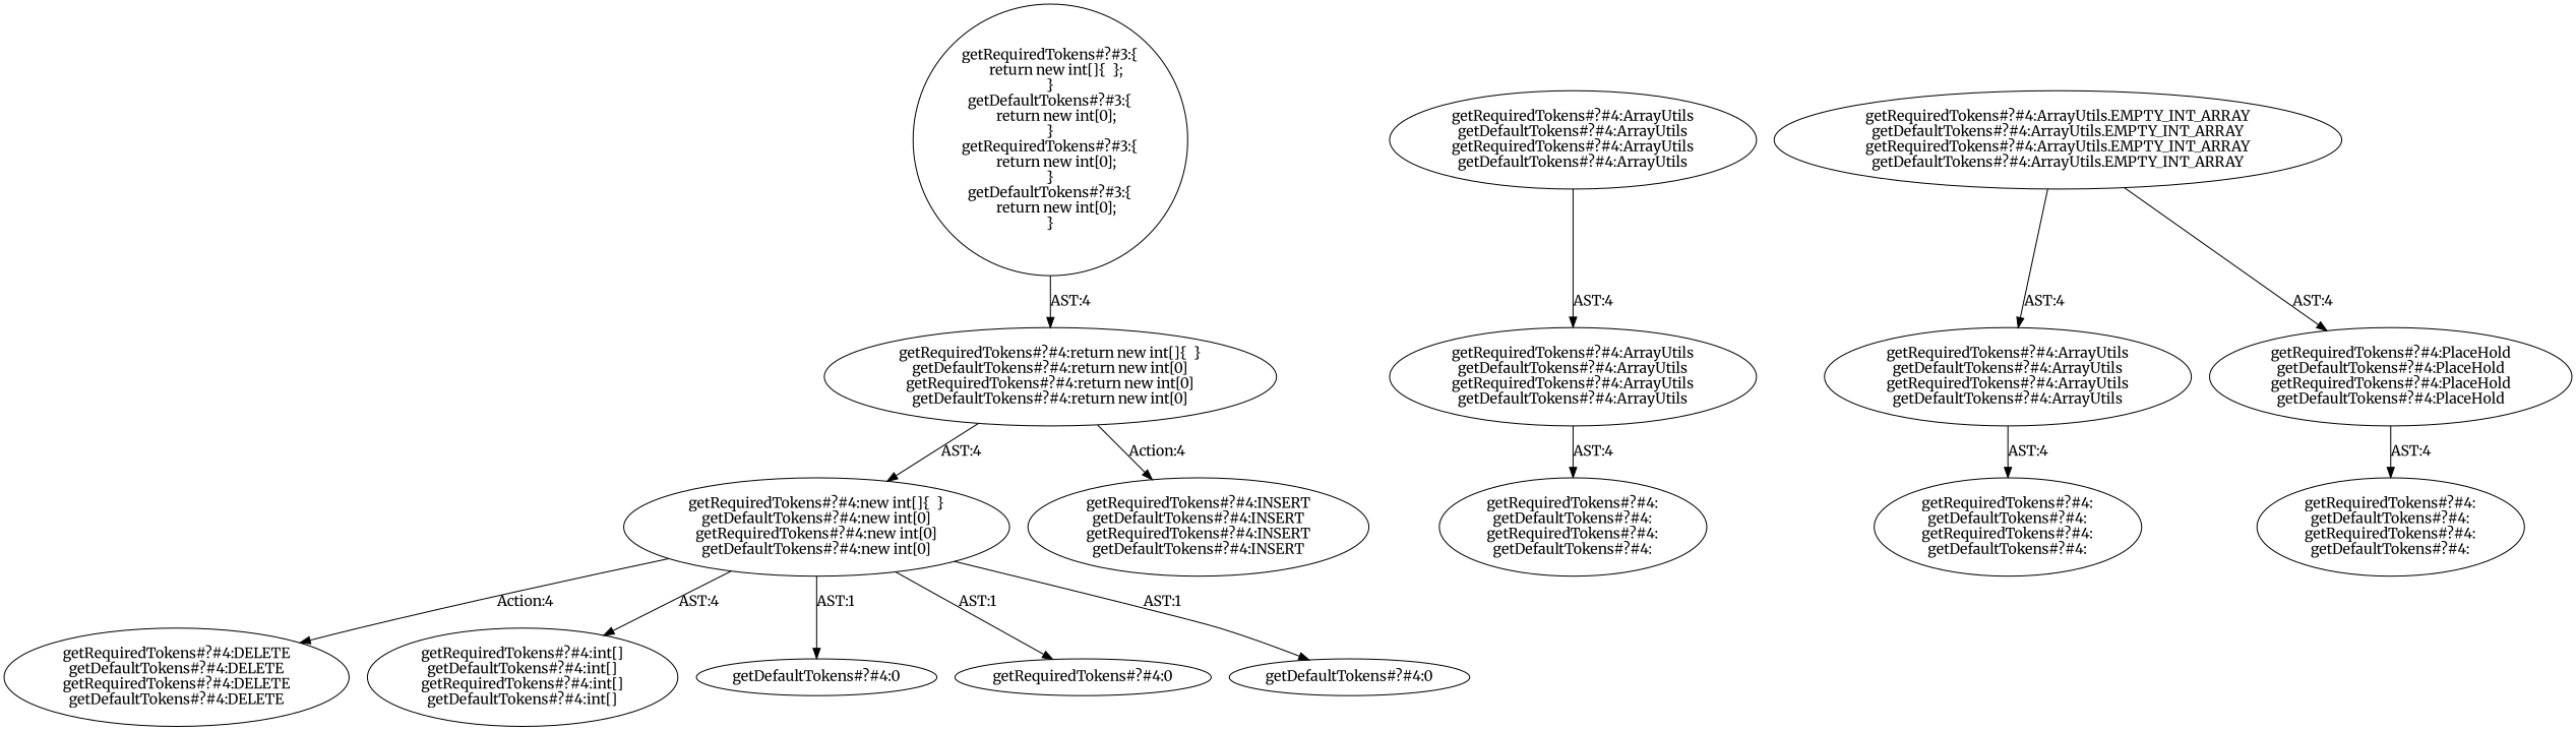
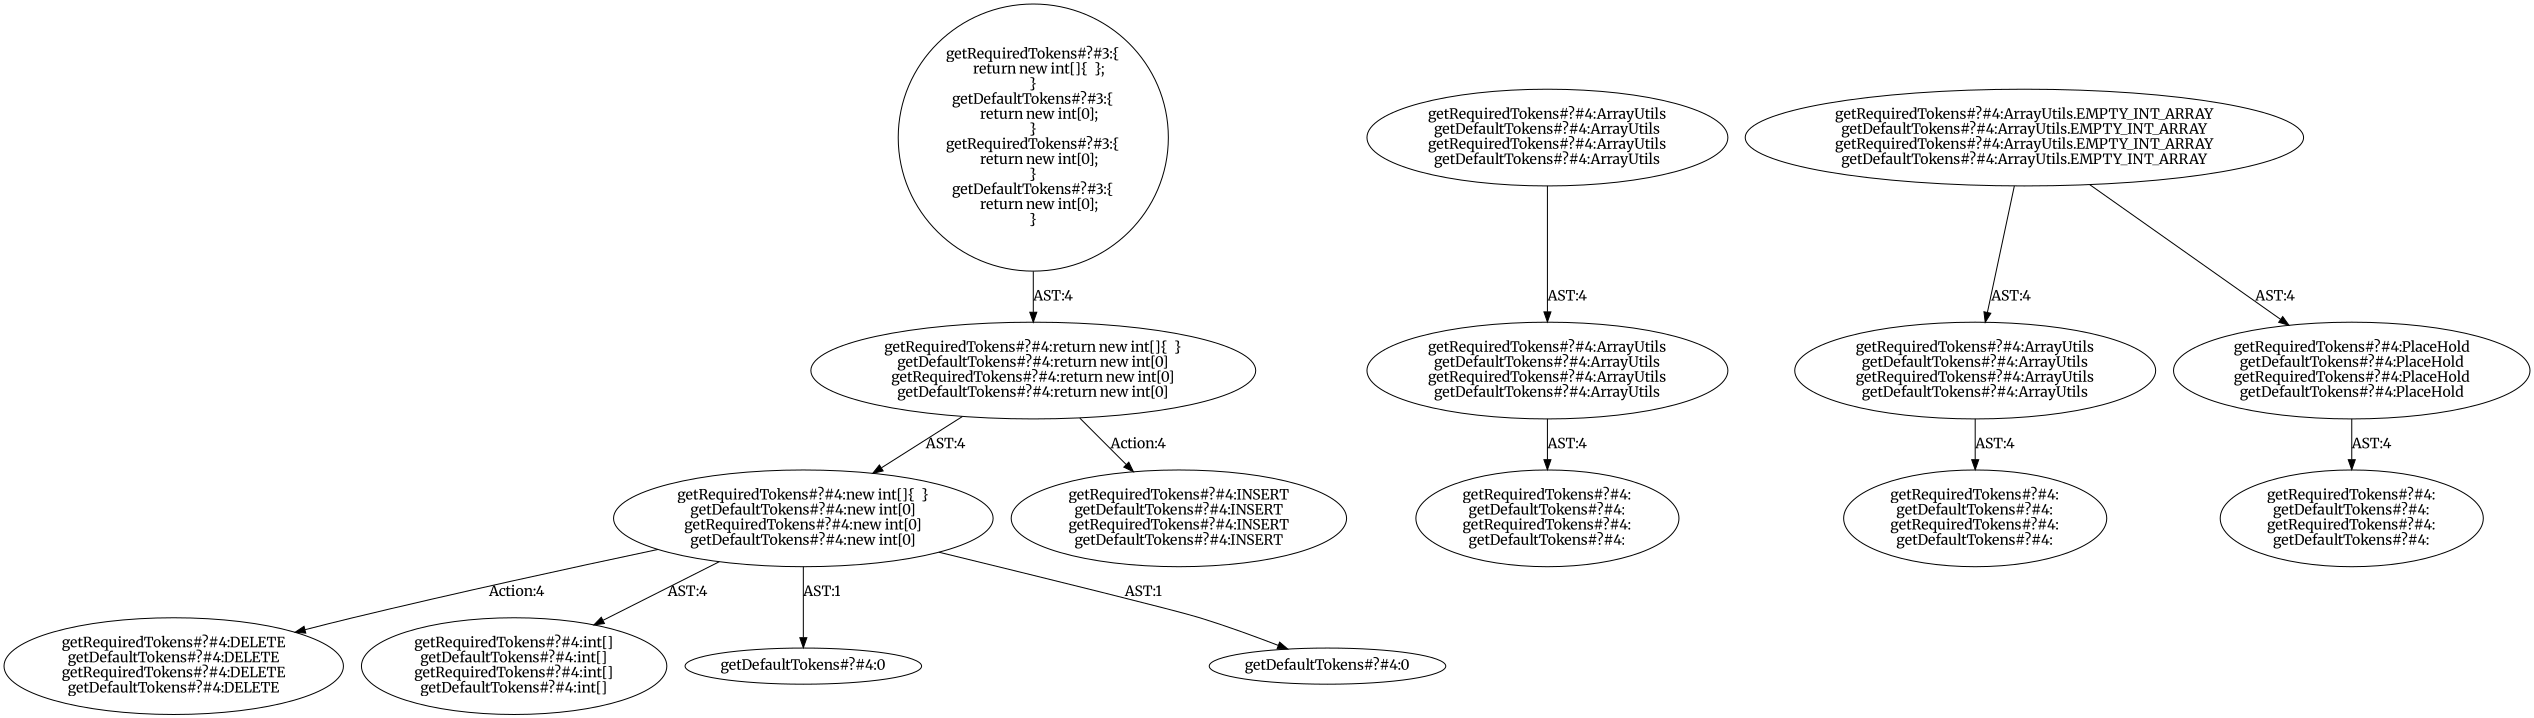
  digraph {
    fontname=Merriweather
    node [shape=ellipse fontname=Merriweather]
    edge [fontname=Merriweather]
    n1 [label="getRequiredTokens#?#4:DELETE\ngetDefaultTokens#?#4:DELETE\ngetRequiredTokens#?#4:DELETE\ngetDefaultTokens#?#4:DELETE"]
    n2 [label="getRequiredTokens#?#4:new int[]\{  \}\ngetDefaultTokens#?#4:new int[0]\ngetRequiredTokens#?#4:new int[0]\ngetDefaultTokens#?#4:new int[0]"]
    n3 [label="getRequiredTokens#?#4:int[]\ngetDefaultTokens#?#4:int[]\ngetRequiredTokens#?#4:int[]\ngetDefaultTokens#?#4:int[]"]
    n4 [label="getDefaultTokens#?#4:0"]
-   n5 [label="getRequiredTokens#?#4:0"]
    n6 [label="getDefaultTokens#?#4:0"]
    n7 [label="getRequiredTokens#?#4:return new int[]\{  \}\ngetDefaultTokens#?#4:return new int[0]\ngetRequiredTokens#?#4:return new int[0]\ngetDefaultTokens#?#4:return new int[0]"]
    n8 [label="getRequiredTokens#?#4:INSERT\ngetDefaultTokens#?#4:INSERT\ngetRequiredTokens#?#4:INSERT\ngetDefaultTokens#?#4:INSERT"]
    n9 [label="getRequiredTokens#?#3:\{\n    return new int[]\{  \};\n\}\ngetDefaultTokens#?#3:\{\n    return new int[0];\n\}\ngetRequiredTokens#?#3:\{\n    return new int[0];\n\}\ngetDefaultTokens#?#3:\{\n    return new int[0];\n\}"]
    n10 [label="getRequiredTokens#?#4:ArrayUtils\ngetDefaultTokens#?#4:ArrayUtils\ngetRequiredTokens#?#4:ArrayUtils\ngetDefaultTokens#?#4:ArrayUtils"]
    n11 [label="getRequiredTokens#?#4:ArrayUtils\ngetDefaultTokens#?#4:ArrayUtils\ngetRequiredTokens#?#4:ArrayUtils\ngetDefaultTokens#?#4:ArrayUtils"]
    n12 [label="getRequiredTokens#?#4:\ngetDefaultTokens#?#4:\ngetRequiredTokens#?#4:\ngetDefaultTokens#?#4:"]
    n13 [label="getRequiredTokens#?#4:ArrayUtils.EMPTY_INT_ARRAY\ngetDefaultTokens#?#4:ArrayUtils.EMPTY_INT_ARRAY\ngetRequiredTokens#?#4:ArrayUtils.EMPTY_INT_ARRAY\ngetDefaultTokens#?#4:ArrayUtils.EMPTY_INT_ARRAY"]
    n14 [label="getRequiredTokens#?#4:ArrayUtils\ngetDefaultTokens#?#4:ArrayUtils\ngetRequiredTokens#?#4:ArrayUtils\ngetDefaultTokens#?#4:ArrayUtils"]
    n15 [label="getRequiredTokens#?#4:PlaceHold\ngetDefaultTokens#?#4:PlaceHold\ngetRequiredTokens#?#4:PlaceHold\ngetDefaultTokens#?#4:PlaceHold"]
    n16 [label="getRequiredTokens#?#4:\ngetDefaultTokens#?#4:\ngetRequiredTokens#?#4:\ngetDefaultTokens#?#4:"]
    n17 [label="getRequiredTokens#?#4:\ngetDefaultTokens#?#4:\ngetRequiredTokens#?#4:\ngetDefaultTokens#?#4:"]
    n2 -> n1 [label="Action:4"]
    n2 -> n3 [label="AST:4"]
    n2 -> n4 [label="AST:1"]
-   n2 -> n5 [label="AST:1"]
    n2 -> n6 [label="AST:1"]
    n7 -> n2 [label="AST:4"]
    n7 -> n8 [label="Action:4"]
    n9 -> n7 [label="AST:4"]
    n10 -> n11 [label="AST:4"]
    n11 -> n12 [label="AST:4"]
    n13 -> n14 [label="AST:4"]
    n13 -> n15 [label="AST:4"]
    n14 -> n16 [label="AST:4"]
    n15 -> n17 [label="AST:4"]
  }
